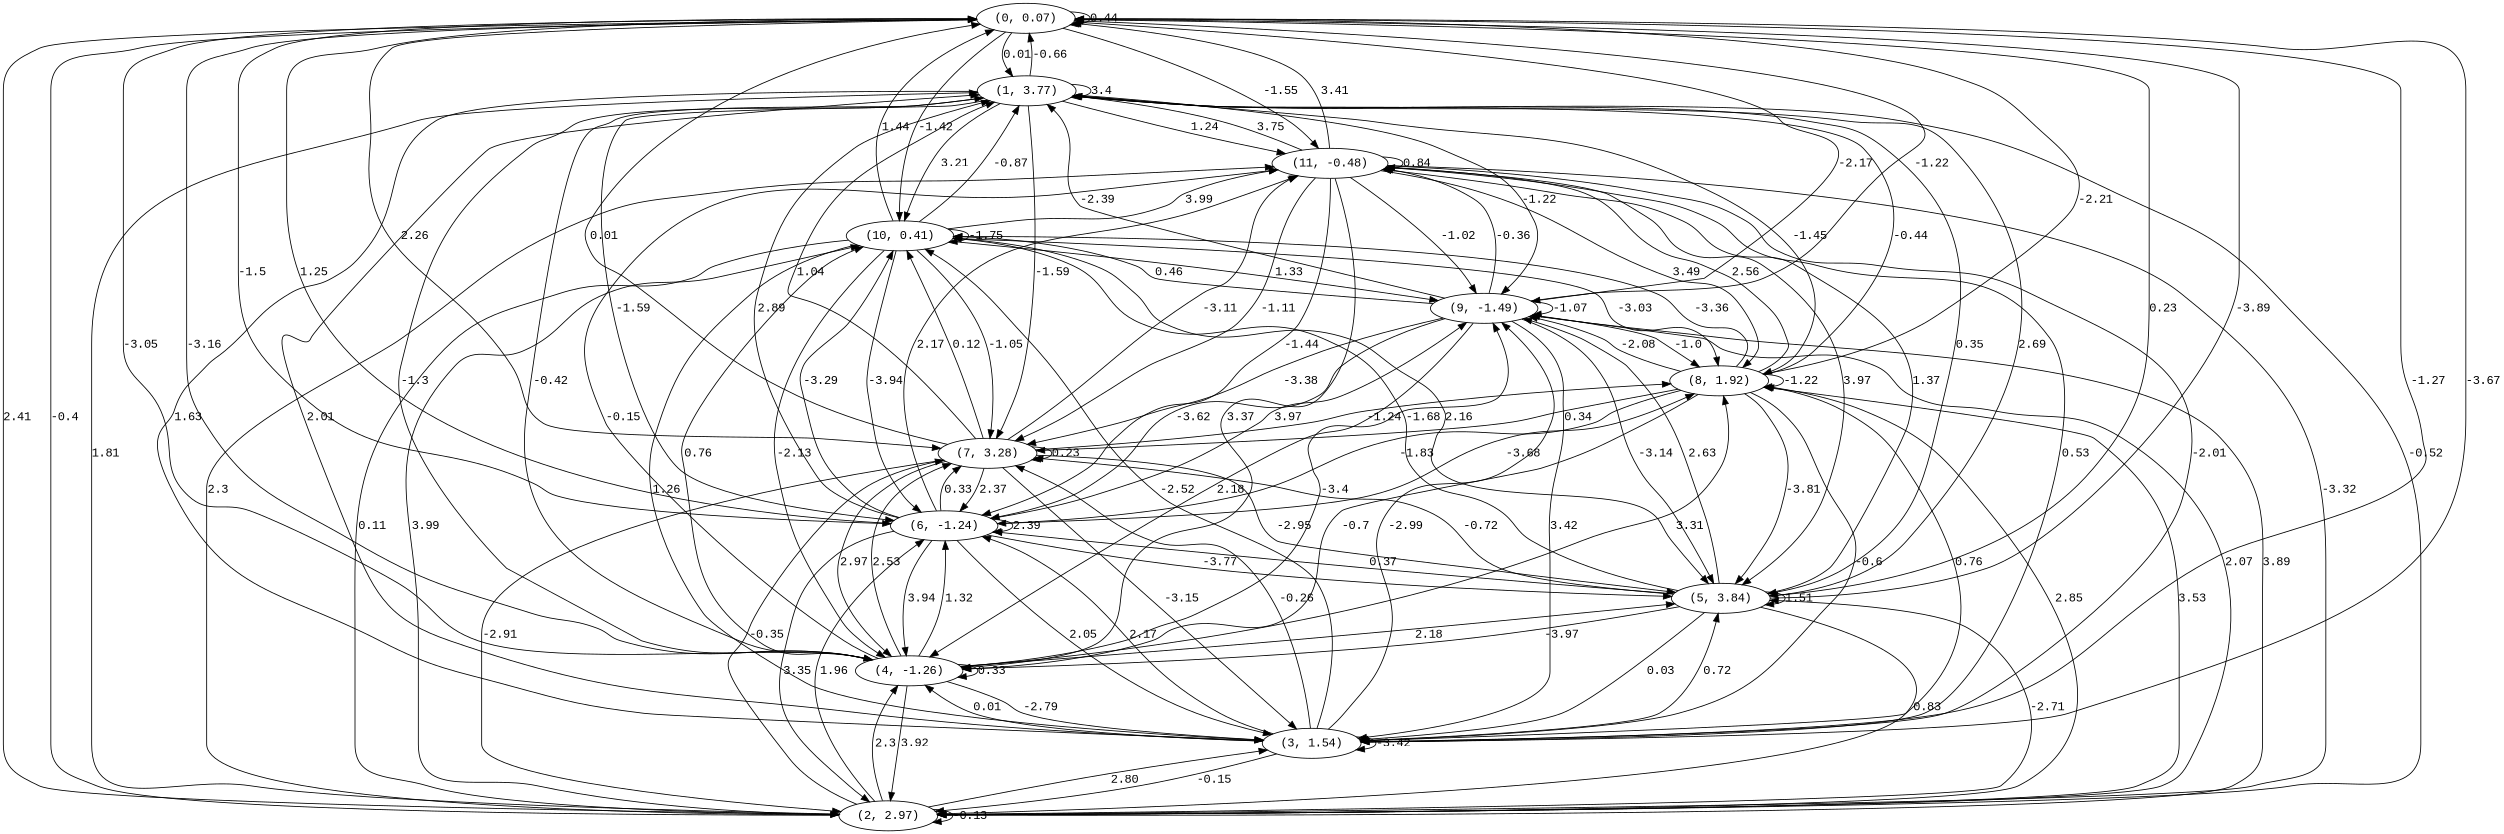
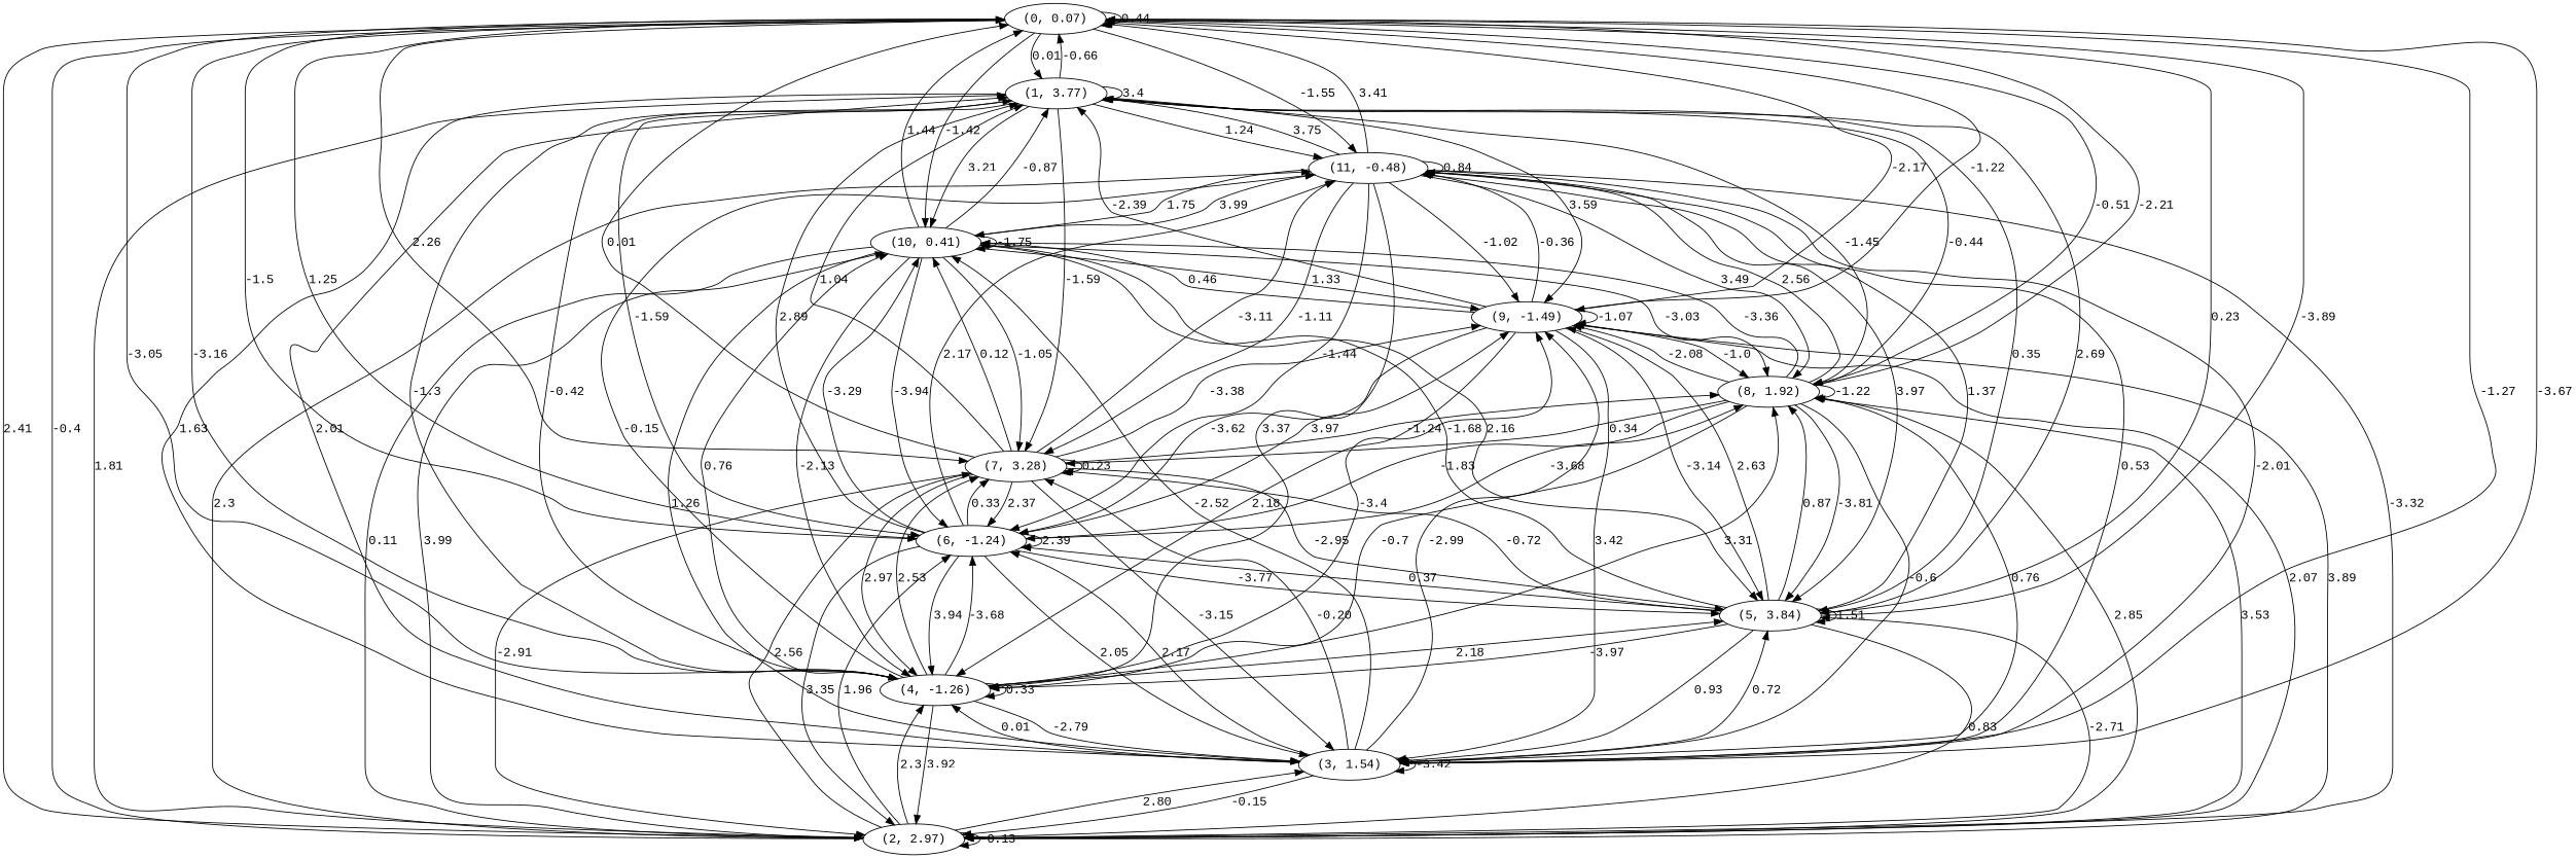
  digraph {
    fontname="Liberation Mono"
    node [fontname="Liberation Mono"]
    edge [fontname="Liberation Mono"]
    n1 [label="(0, 0.07)"]
    n2 [label="(1, 3.77)"]
    n3 [label="(2, 2.97)"]
    n4 [label="(3, 1.54)"]
    n5 [label="(4, -1.26)"]
    n6 [label="(5, 3.84)"]
    n7 [label="(6, -1.24)"]
    n8 [label="(7, 3.28)"]
    n9 [label="(8, 1.92)"]
    n10 [label="(9, -1.49)"]
    n11 [label="(10, 0.41)"]
    n12 [label="(11, -0.48)"]
    n1 -> n1 [label=0.44]
    n1 -> n2 [label=0.01]
    n1 -> n3 [label=2.41]
    n1 -> n4 [label=-1.27]
    n1 -> n5 [label=-3.05]
    n1 -> n6 [label=0.23]
    n1 -> n7 [label=-1.5]
    n1 -> n8 [label=2.26]
+   n1 -> n9 [label=-0.51]
    n1 -> n10 [label=-2.17]
    n1 -> n11 [label=-1.42]
    n1 -> n12 [label=-1.55]
    n2 -> n1 [label=-0.66]
    n2 -> n2 [label=3.4]
-   n2 -> n3 [label=-0.52]
    n2 -> n4 [label=1.63]
    n2 -> n5 [label=-1.3]
    n2 -> n6 [label=0.35]
    n2 -> n7 [label=-1.59]
    n2 -> n8 [label=-1.59]
    n2 -> n9 [label=-1.45]
-   n2 -> n10 [label=-1.22]
+   n2 -> n10 [label=3.59]
    n2 -> n11 [label=3.21]
    n2 -> n12 [label=1.24]
    n3 -> n1 [label=-0.4]
    n3 -> n2 [label=1.81]
    n3 -> n3 [label=-0.13]
    n3 -> n4 [label=2.80]
    n3 -> n5 [label=2.3]
    n3 -> n6 [label=-2.71]
    n3 -> n7 [label=1.96]
-   n3 -> n8 [label=-0.35]
+   n3 -> n8 [label=2.56]
    n3 -> n9 [label=3.53]
    n3 -> n10 [label=3.89]
    n3 -> n11 [label=3.99]
    n3 -> n12 [label=2.3]
    n4 -> n1 [label=-3.67]
    n4 -> n2 [label=2.01]
    n4 -> n3 [label=-0.15]
    n4 -> n4 [label=-3.42]
    n4 -> n5 [label=0.01]
    n4 -> n6 [label=0.72]
    n4 -> n7 [label=2.17]
-   n4 -> n8 [label=-0.26]
+   n4 -> n8 [label=-0.20]
    n4 -> n9 [label=0.76]
    n4 -> n10 [label=-2.99]
    n4 -> n11 [label=-2.52]
    n4 -> n12 [label=0.53]
    n5 -> n1 [label=-3.16]
    n5 -> n2 [label=-0.42]
    n5 -> n3 [label=3.92]
    n5 -> n4 [label=-2.79]
    n5 -> n5 [label=0.33]
    n5 -> n6 [label=2.18]
-   n5 -> n7 [label=1.32]
+   n5 -> n7 [label=-3.68]
    n5 -> n8 [label=2.53]
    n5 -> n9 [label=3.31]
    n5 -> n10 [label=-3.4]
    n5 -> n11 [label=0.76]
    n5 -> n12 [label=-0.15]
    n6 -> n1 [label=-3.89]
    n6 -> n2 [label=2.69]
    n6 -> n3 [label=0.83]
-   n6 -> n4 [label=0.03]
+   n6 -> n4 [label=0.93]
    n6 -> n5 [label=-3.97]
    n6 -> n6 [label=1.51]
    n6 -> n7 [label=0.37]
    n6 -> n8 [label=-0.72]
+   n6 -> n9 [label=0.87]
    n6 -> n10 [label=2.63]
    n6 -> n11 [label=-1.68]
    n6 -> n12 [label=1.37]
    n7 -> n1 [label=1.25]
    n7 -> n2 [label=2.89]
    n7 -> n3 [label=3.35]
    n7 -> n4 [label=2.05]
    n7 -> n5 [label=3.94]
    n7 -> n6 [label=-3.77]
    n7 -> n7 [label=2.39]
    n7 -> n8 [label=0.33]
    n7 -> n9 [label=-3.68]
    n7 -> n10 [label=3.97]
    n7 -> n11 [label=-3.29]
    n7 -> n12 [label=2.17]
    n8 -> n1 [label=0.01]
    n8 -> n2 [label=1.04]
    n8 -> n3 [label=-2.91]
    n8 -> n4 [label=-3.15]
    n8 -> n5 [label=2.97]
    n8 -> n6 [label=-2.95]
    n8 -> n7 [label=2.37]
    n8 -> n8 [label=0.23]
    n8 -> n9 [label=-1.24]
    n8 -> n11 [label=0.12]
    n8 -> n12 [label=-3.11]
    n9 -> n1 [label=-2.21]
    n9 -> n2 [label=-0.44]
    n9 -> n3 [label=2.85]
    n9 -> n4 [label=-0.6]
    n9 -> n5 [label=-0.7]
    n9 -> n6 [label=-3.81]
    n9 -> n7 [label=-1.83]
    n9 -> n8 [label=0.34]
    n9 -> n9 [label=-1.22]
    n9 -> n10 [label=-2.08]
    n9 -> n11 [label=-3.36]
    n9 -> n12 [label=2.56]
    n10 -> n1 [label=-1.22]
    n10 -> n2 [label=-2.39]
    n10 -> n3 [label=2.07]
    n10 -> n4 [label=3.42]
    n10 -> n5 [label=2.18]
    n10 -> n6 [label=-3.14]
    n10 -> n7 [label=-3.62]
-   n10 -> n8 [label=-3.38]
+   n8 -> n10 [label=-3.38]
    n10 -> n9 [label=-1.0]
    n10 -> n10 [label=-1.07]
    n10 -> n11 [label=0.46]
    n10 -> n12 [label=-0.36]
    n11 -> n1 [label=1.44]
    n11 -> n2 [label=-0.87]
    n11 -> n3 [label=0.11]
    n11 -> n4 [label=1.26]
    n11 -> n5 [label=-2.13]
    n11 -> n6 [label=2.16]
    n11 -> n7 [label=-3.94]
    n11 -> n8 [label=-1.05]
    n11 -> n9 [label=-3.03]
    n11 -> n10 [label=1.33]
    n11 -> n11 [label=-1.75]
    n11 -> n12 [label=3.99]
    n12 -> n1 [label=3.41]
    n12 -> n2 [label=3.75]
    n12 -> n3 [label=-3.32]
    n12 -> n4 [label=-2.01]
    n12 -> n5 [label=3.37]
    n12 -> n6 [label=3.97]
    n12 -> n7 [label=-1.44]
    n12 -> n8 [label=-1.11]
    n12 -> n9 [label=3.49]
    n12 -> n10 [label=-1.02]
+   n12 -> n11 [label=1.75]
    n12 -> n12 [label=0.84]
  }
